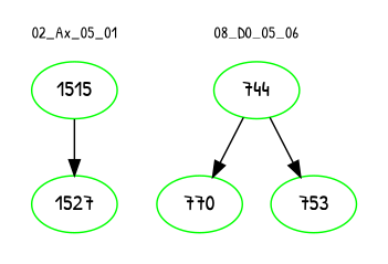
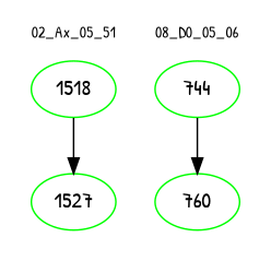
  digraph {
    fontname="Patrick Hand"
    node [color=green fontname="Patrick Hand"]
    edge [color=black fontname="Patrick Hand"]
-   n1 [label=1515]
+   n1 [label=1518]
    n2 [label=1527]
    n3 [label=744]
-   n4 [label=770]
-   n5 [label=753]
+   n4 [label=760]
    subgraph cluster_1 {
      color=white
      fontsize=10
-     label="02_Ax_05_01"
+     label="02_Ax_05_51"
      n1
      n2
    }
    subgraph cluster_2 {
      color=white
      fontsize=10
      label="08_D0_05_06"
      n3
      n4
-     n5
    }
    n1 -> n2
    n3 -> n4
-   n3 -> n5
  }
